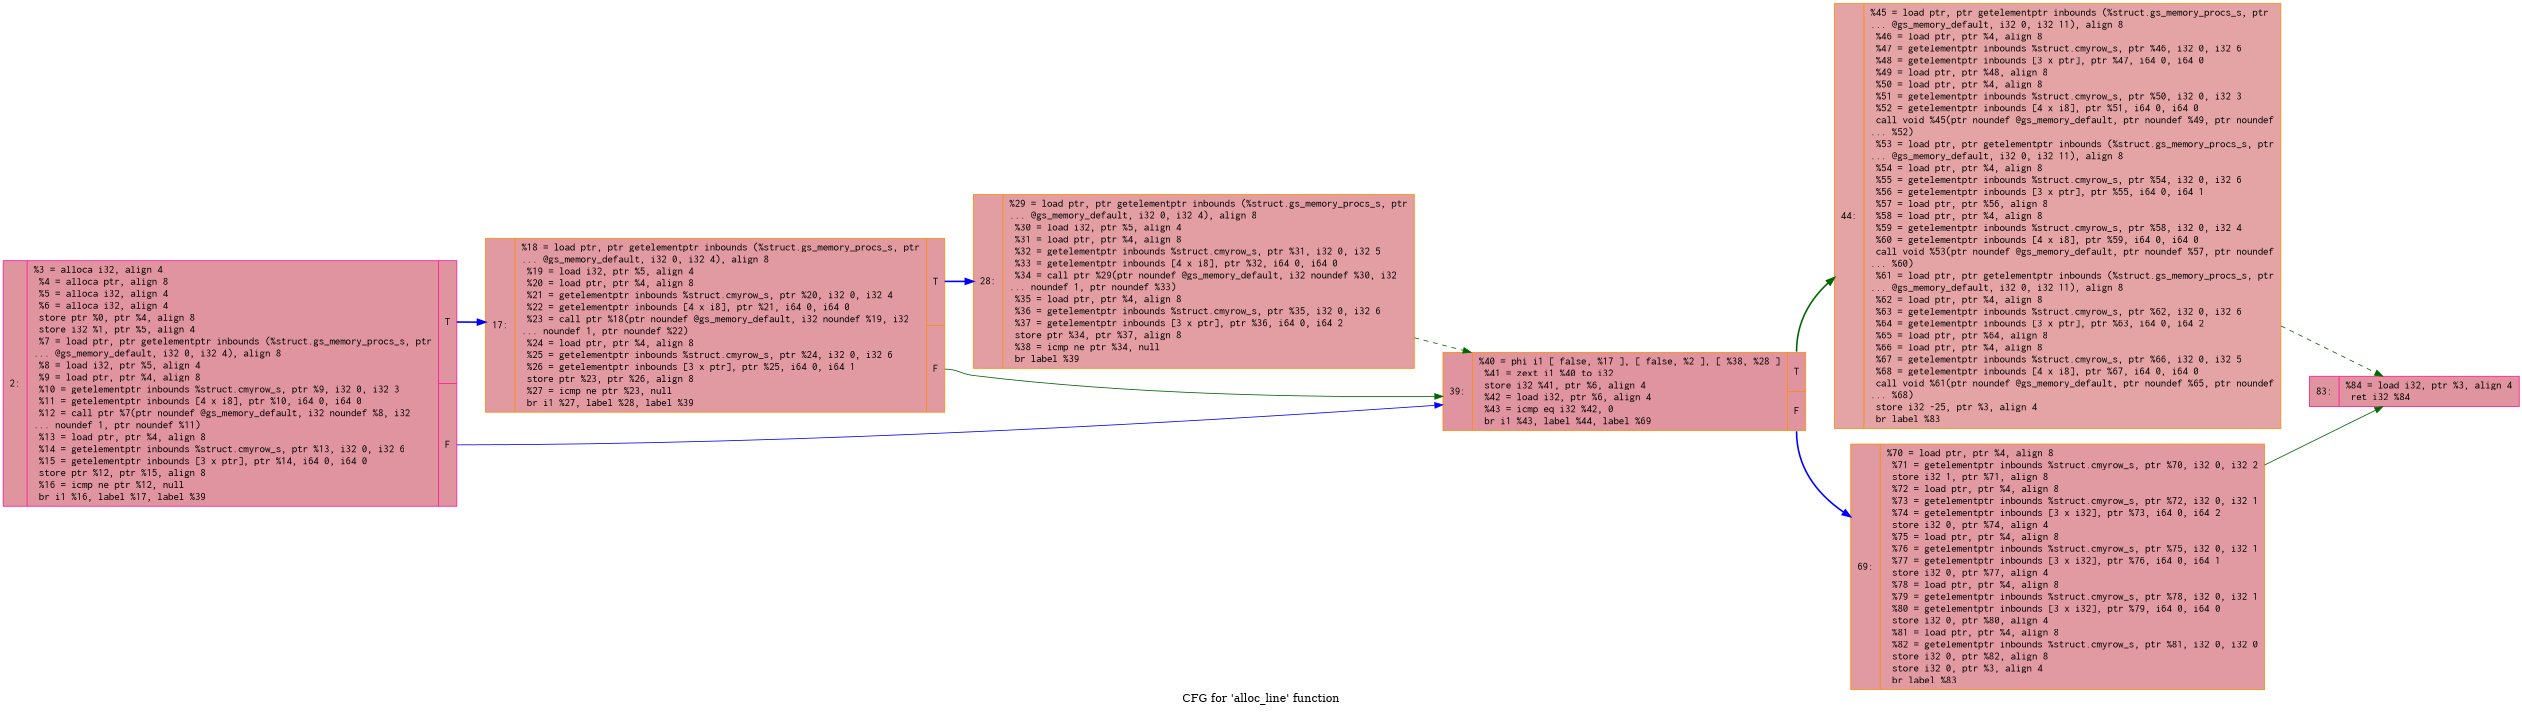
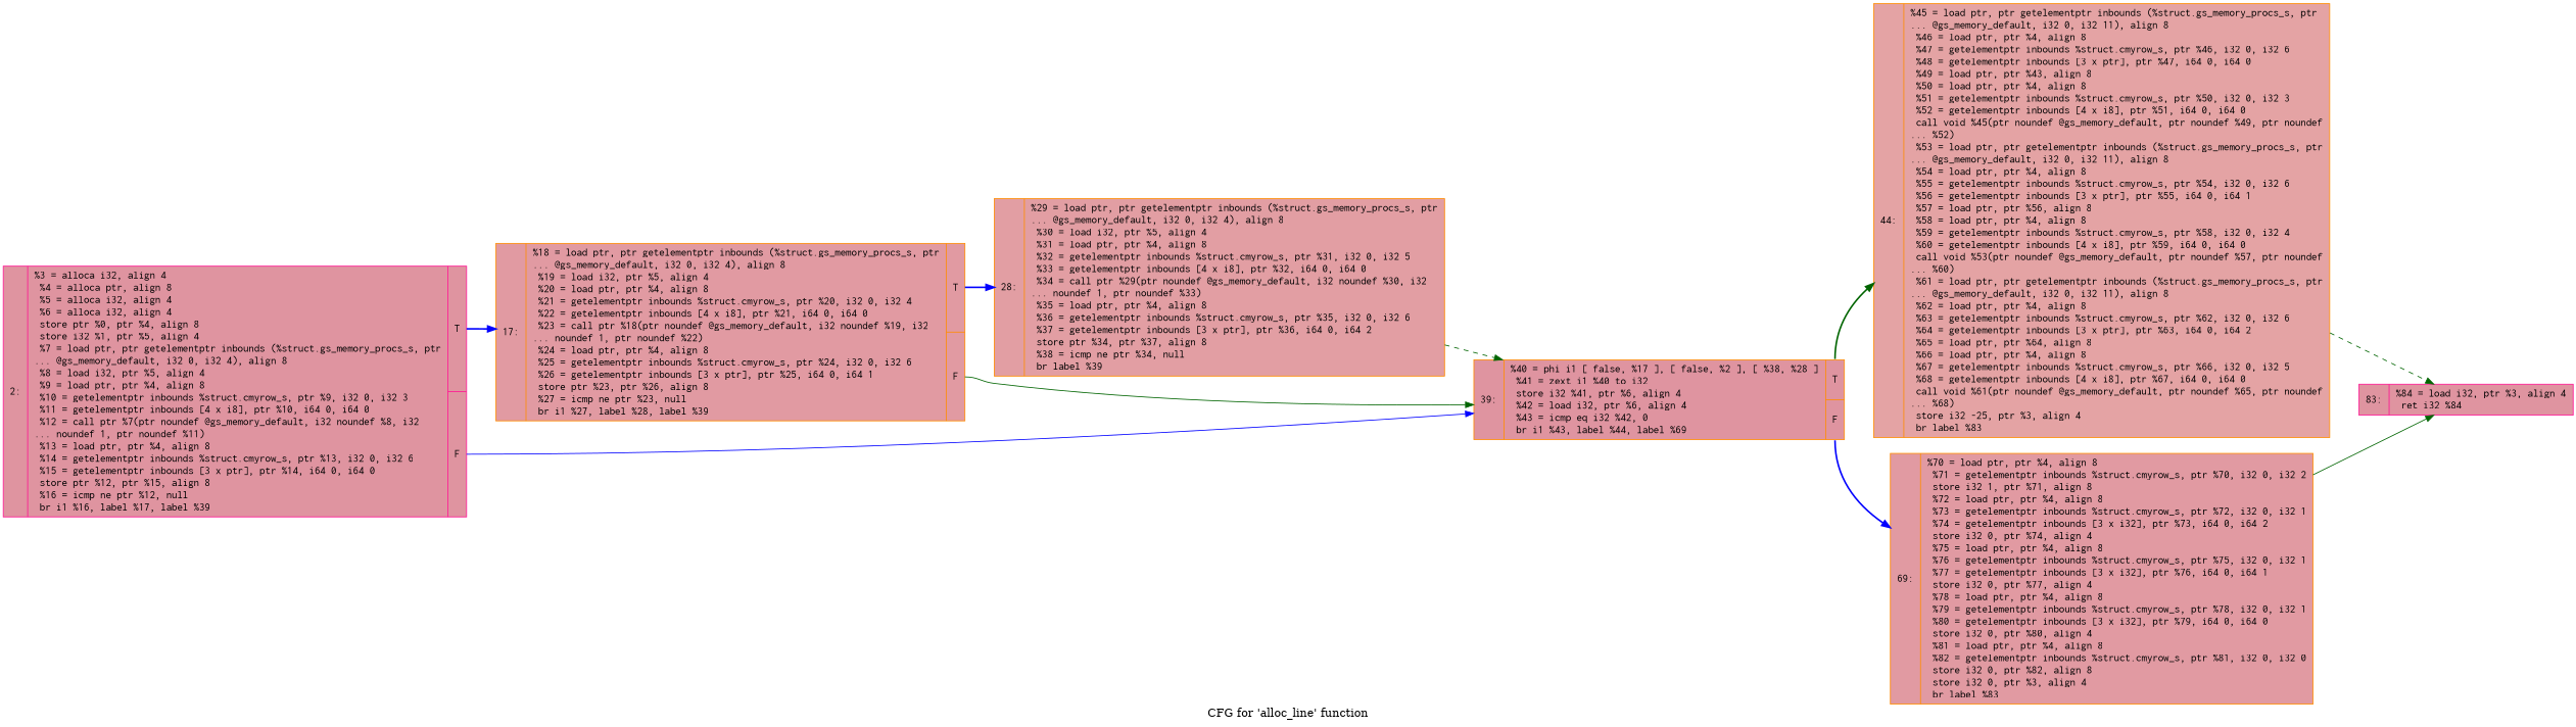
  digraph {
    label="CFG for 'alloc_line' function"
    rankdir=LR
    node [color=darkorange fillcolor="#b70d2870" fontname=Courier shape=record style=filled]
    edge [color=darkgreen style=bold]
    n1 [color=deeppink label="{2:\l|  %3 = alloca i32, align 4\l  %4 = alloca ptr, align 8\l  %5 = alloca i32, align 4\l  %6 = alloca i32, align 4\l  store ptr %0, ptr %4, align 8\l  store i32 %1, ptr %5, align 4\l  %7 = load ptr, ptr getelementptr inbounds (%struct.gs_memory_procs_s, ptr\l... @gs_memory_default, i32 0, i32 4), align 8\l  %8 = load i32, ptr %5, align 4\l  %9 = load ptr, ptr %4, align 8\l  %10 = getelementptr inbounds %struct.cmyrow_s, ptr %9, i32 0, i32 3\l  %11 = getelementptr inbounds [4 x i8], ptr %10, i64 0, i64 0\l  %12 = call ptr %7(ptr noundef @gs_memory_default, i32 noundef %8, i32\l... noundef 1, ptr noundef %11)\l  %13 = load ptr, ptr %4, align 8\l  %14 = getelementptr inbounds %struct.cmyrow_s, ptr %13, i32 0, i32 6\l  %15 = getelementptr inbounds [3 x ptr], ptr %14, i64 0, i64 0\l  store ptr %12, ptr %15, align 8\l  %16 = icmp ne ptr %12, null\l  br i1 %16, label %17, label %39\l|{<s0>T|<s1>F}}"]
    n2 [fillcolor="#bb1b2c70" label="{17:\l|  %18 = load ptr, ptr getelementptr inbounds (%struct.gs_memory_procs_s, ptr\l... @gs_memory_default, i32 0, i32 4), align 8\l  %19 = load i32, ptr %5, align 4\l  %20 = load ptr, ptr %4, align 8\l  %21 = getelementptr inbounds %struct.cmyrow_s, ptr %20, i32 0, i32 4\l  %22 = getelementptr inbounds [4 x i8], ptr %21, i64 0, i64 0\l  %23 = call ptr %18(ptr noundef @gs_memory_default, i32 noundef %19, i32\l... noundef 1, ptr noundef %22)\l  %24 = load ptr, ptr %4, align 8\l  %25 = getelementptr inbounds %struct.cmyrow_s, ptr %24, i32 0, i32 6\l  %26 = getelementptr inbounds [3 x ptr], ptr %25, i64 0, i64 1\l  store ptr %23, ptr %26, align 8\l  %27 = icmp ne ptr %23, null\l  br i1 %27, label %28, label %39\l|{<s0>T|<s1>F}}"]
    n3 [label="{39:\l|  %40 = phi i1 [ false, %17 ], [ false, %2 ], [ %38, %28 ]\l  %41 = zext i1 %40 to i32\l  store i32 %41, ptr %6, align 4\l  %42 = load i32, ptr %6, align 4\l  %43 = icmp eq i32 %42, 0\l  br i1 %43, label %44, label %69\l|{<s0>T|<s1>F}}"]
    n4 [fillcolor="#be242e70" label="{28:\l|  %29 = load ptr, ptr getelementptr inbounds (%struct.gs_memory_procs_s, ptr\l... @gs_memory_default, i32 0, i32 4), align 8\l  %30 = load i32, ptr %5, align 4\l  %31 = load ptr, ptr %4, align 8\l  %32 = getelementptr inbounds %struct.cmyrow_s, ptr %31, i32 0, i32 5\l  %33 = getelementptr inbounds [4 x i8], ptr %32, i64 0, i64 0\l  %34 = call ptr %29(ptr noundef @gs_memory_default, i32 noundef %30, i32\l... noundef 1, ptr noundef %33)\l  %35 = load ptr, ptr %4, align 8\l  %36 = getelementptr inbounds %struct.cmyrow_s, ptr %35, i32 0, i32 6\l  %37 = getelementptr inbounds [3 x ptr], ptr %36, i64 0, i64 2\l  store ptr %34, ptr %37, align 8\l  %38 = icmp ne ptr %34, null\l  br label %39\l}"]
-   n5 [fillcolor="#c32e3170" label="{44:\l|  %45 = load ptr, ptr getelementptr inbounds (%struct.gs_memory_procs_s, ptr\l... @gs_memory_default, i32 0, i32 11), align 8\l  %46 = load ptr, ptr %4, align 8\l  %47 = getelementptr inbounds %struct.cmyrow_s, ptr %46, i32 0, i32 6\l  %48 = getelementptr inbounds [3 x ptr], ptr %47, i64 0, i64 0\l  %49 = load ptr, ptr %48, align 8\l  %50 = load ptr, ptr %4, align 8\l  %51 = getelementptr inbounds %struct.cmyrow_s, ptr %50, i32 0, i32 3\l  %52 = getelementptr inbounds [4 x i8], ptr %51, i64 0, i64 0\l  call void %45(ptr noundef @gs_memory_default, ptr noundef %49, ptr noundef\l... %52)\l  %53 = load ptr, ptr getelementptr inbounds (%struct.gs_memory_procs_s, ptr\l... @gs_memory_default, i32 0, i32 11), align 8\l  %54 = load ptr, ptr %4, align 8\l  %55 = getelementptr inbounds %struct.cmyrow_s, ptr %54, i32 0, i32 6\l  %56 = getelementptr inbounds [3 x ptr], ptr %55, i64 0, i64 1\l  %57 = load ptr, ptr %56, align 8\l  %58 = load ptr, ptr %4, align 8\l  %59 = getelementptr inbounds %struct.cmyrow_s, ptr %58, i32 0, i32 4\l  %60 = getelementptr inbounds [4 x i8], ptr %59, i64 0, i64 0\l  call void %53(ptr noundef @gs_memory_default, ptr noundef %57, ptr noundef\l... %60)\l  %61 = load ptr, ptr getelementptr inbounds (%struct.gs_memory_procs_s, ptr\l... @gs_memory_default, i32 0, i32 11), align 8\l  %62 = load ptr, ptr %4, align 8\l  %63 = getelementptr inbounds %struct.cmyrow_s, ptr %62, i32 0, i32 6\l  %64 = getelementptr inbounds [3 x ptr], ptr %63, i64 0, i64 2\l  %65 = load ptr, ptr %64, align 8\l  %66 = load ptr, ptr %4, align 8\l  %67 = getelementptr inbounds %struct.cmyrow_s, ptr %66, i32 0, i32 5\l  %68 = getelementptr inbounds [4 x i8], ptr %67, i64 0, i64 0\l  call void %61(ptr noundef @gs_memory_default, ptr noundef %65, ptr noundef\l... %68)\l  store i32 -25, ptr %3, align 4\l  br label %83\l}"]
+   n5 [fillcolor="#c32e3170" label="{44:\l|  %45 = load ptr, ptr getelementptr inbounds (%struct.gs_memory_procs_s, ptr\l... @gs_memory_default, i32 0, i32 11), align 8\l  %46 = load ptr, ptr %4, align 8\l  %47 = getelementptr inbounds %struct.cmyrow_s, ptr %46, i32 0, i32 6\l  %48 = getelementptr inbounds [3 x ptr], ptr %47, i64 0, i64 0\l  %49 = load ptr, ptr %43, align 8\l  %50 = load ptr, ptr %4, align 8\l  %51 = getelementptr inbounds %struct.cmyrow_s, ptr %50, i32 0, i32 3\l  %52 = getelementptr inbounds [4 x i8], ptr %51, i64 0, i64 0\l  call void %45(ptr noundef @gs_memory_default, ptr noundef %49, ptr noundef\l... %52)\l  %53 = load ptr, ptr getelementptr inbounds (%struct.gs_memory_procs_s, ptr\l... @gs_memory_default, i32 0, i32 11), align 8\l  %54 = load ptr, ptr %4, align 8\l  %55 = getelementptr inbounds %struct.cmyrow_s, ptr %54, i32 0, i32 6\l  %56 = getelementptr inbounds [3 x ptr], ptr %55, i64 0, i64 1\l  %57 = load ptr, ptr %56, align 8\l  %58 = load ptr, ptr %4, align 8\l  %59 = getelementptr inbounds %struct.cmyrow_s, ptr %58, i32 0, i32 4\l  %60 = getelementptr inbounds [4 x i8], ptr %59, i64 0, i64 0\l  call void %53(ptr noundef @gs_memory_default, ptr noundef %57, ptr noundef\l... %60)\l  %61 = load ptr, ptr getelementptr inbounds (%struct.gs_memory_procs_s, ptr\l... @gs_memory_default, i32 0, i32 11), align 8\l  %62 = load ptr, ptr %4, align 8\l  %63 = getelementptr inbounds %struct.cmyrow_s, ptr %62, i32 0, i32 6\l  %64 = getelementptr inbounds [3 x ptr], ptr %63, i64 0, i64 2\l  %65 = load ptr, ptr %64, align 8\l  %66 = load ptr, ptr %4, align 8\l  %67 = getelementptr inbounds %struct.cmyrow_s, ptr %66, i32 0, i32 5\l  %68 = getelementptr inbounds [4 x i8], ptr %67, i64 0, i64 0\l  call void %61(ptr noundef @gs_memory_default, ptr noundef %65, ptr noundef\l... %68)\l  store i32 -25, ptr %3, align 4\l  br label %83\l}"]
    n6 [fillcolor="#bb1b2c70" label="{69:\l|  %70 = load ptr, ptr %4, align 8\l  %71 = getelementptr inbounds %struct.cmyrow_s, ptr %70, i32 0, i32 2\l  store i32 1, ptr %71, align 8\l  %72 = load ptr, ptr %4, align 8\l  %73 = getelementptr inbounds %struct.cmyrow_s, ptr %72, i32 0, i32 1\l  %74 = getelementptr inbounds [3 x i32], ptr %73, i64 0, i64 2\l  store i32 0, ptr %74, align 4\l  %75 = load ptr, ptr %4, align 8\l  %76 = getelementptr inbounds %struct.cmyrow_s, ptr %75, i32 0, i32 1\l  %77 = getelementptr inbounds [3 x i32], ptr %76, i64 0, i64 1\l  store i32 0, ptr %77, align 4\l  %78 = load ptr, ptr %4, align 8\l  %79 = getelementptr inbounds %struct.cmyrow_s, ptr %78, i32 0, i32 1\l  %80 = getelementptr inbounds [3 x i32], ptr %79, i64 0, i64 0\l  store i32 0, ptr %80, align 4\l  %81 = load ptr, ptr %4, align 8\l  %82 = getelementptr inbounds %struct.cmyrow_s, ptr %81, i32 0, i32 0\l  store i32 0, ptr %82, align 8\l  store i32 0, ptr %3, align 4\l  br label %83\l}"]
    n7 [color=deeppink label="{83:\l|  %84 = load i32, ptr %3, align 4\l  ret i32 %84\l}"]
    n1 -> n2 [tailport=s0 color=blue]
    n1 -> n3 [tailport=s1 color=blue style=solid]
    n2 -> n3 [tailport=s1 style=solid]
    n2 -> n4 [tailport=s0 color=blue]
    n3 -> n5 [tailport=s0]
    n3 -> n6 [tailport=s1 color=blue]
    n4 -> n3 [style=dashed]
    n5 -> n7 [style=dashed]
    n6 -> n7 [style=solid]
  }
